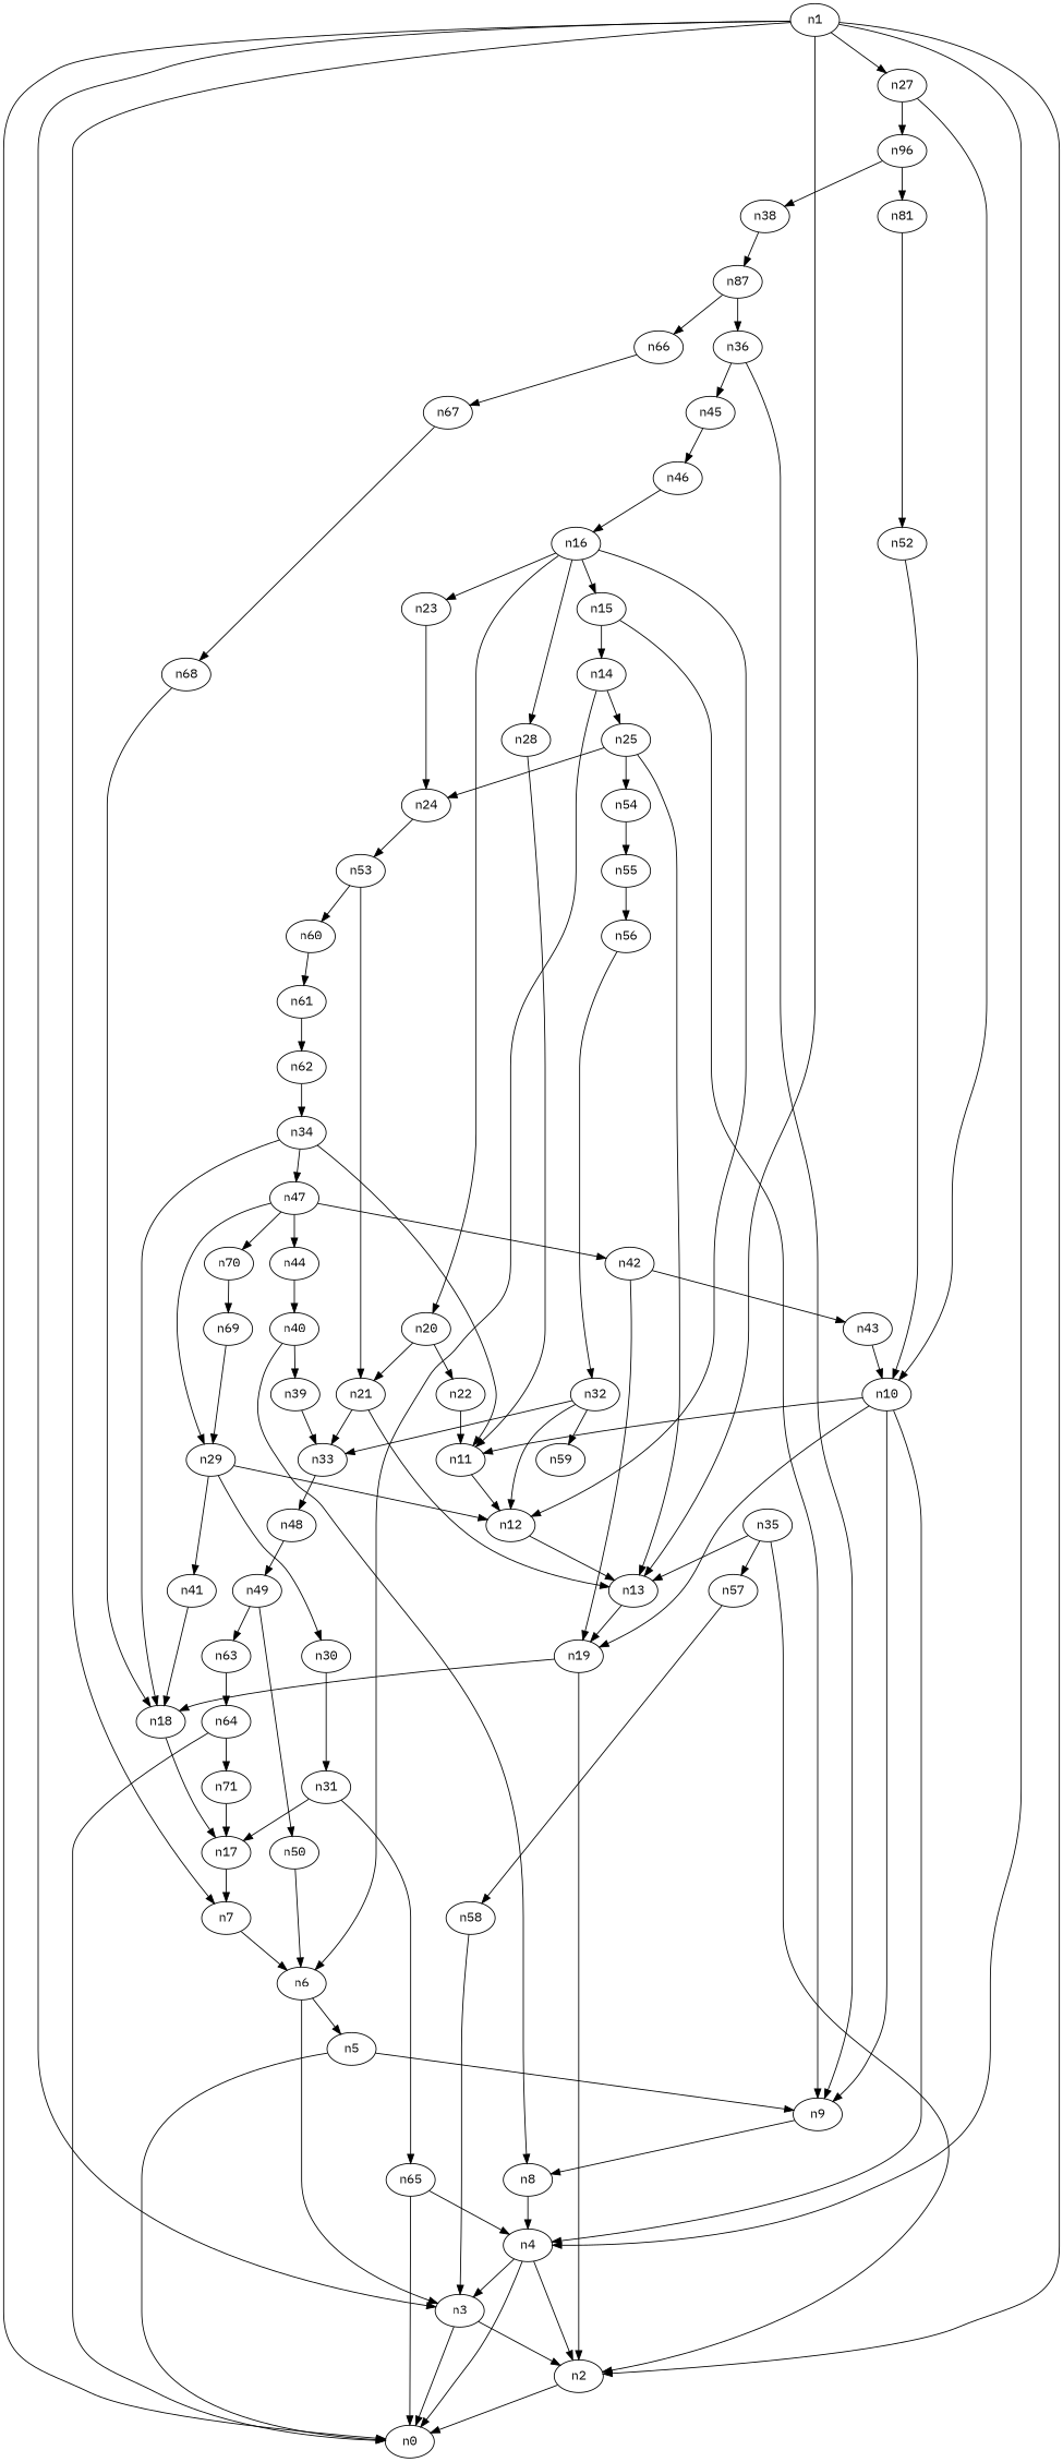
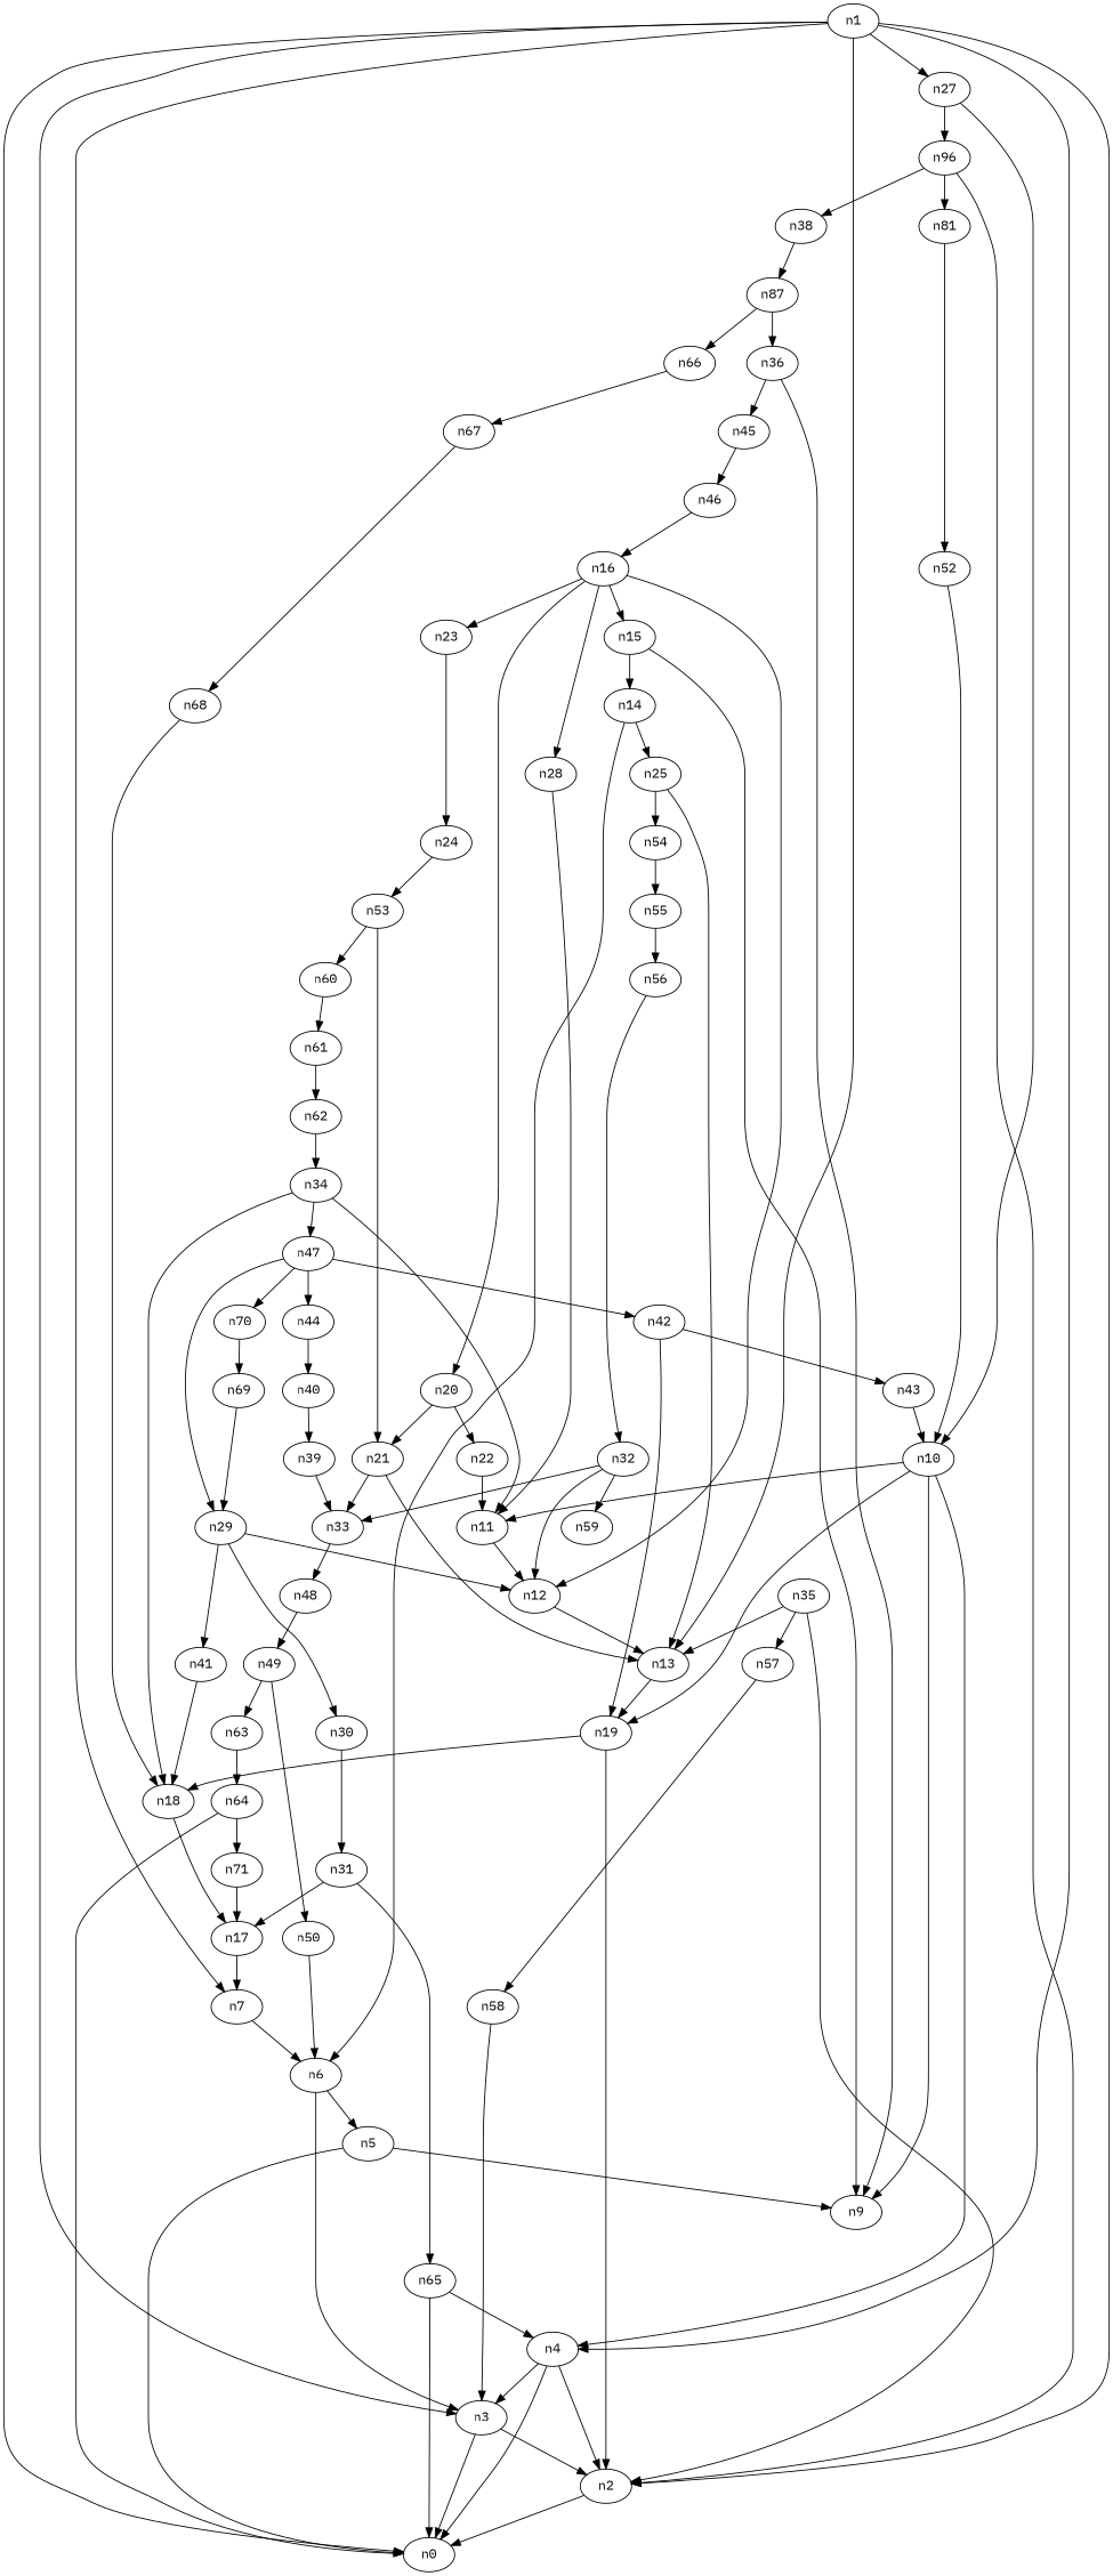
  digraph {
    fontname="IBM Plex Mono"
    node [fontname="IBM Plex Mono"]
    edge [fontname="IBM Plex Mono"]
    n1
    n0
    n2
    n3
    n4
    n7
    n13
    n27
    n6
    n19
    n10
    n26 [label=n96]
    n5
    n18
    n9
    n11
    n38
    n51 [label=n81]
-   n8
    n12
    n17
    n14
    n25
    n24
    n54
    n53
    n55
    n15
    n16
    n20
    n23
    n28
    n21
    n22
    n33
    n48
    n49
    n60
    n61
    n56
    n37 [label=n87]
    n52
    n36
    n66
    n29
    n30
    n41
    n31
    n65
    n32
    n59
    n35
    n57
    n50
    n63
    n34
    n47
    n42
    n44
    n70
    n43
    n40
    n69
    n58
    n45
    n46
    n67
    n68
    n39
    n64
    n71
    n62
    n1 -> n0
    n1 -> n2
    n1 -> n3
    n1 -> n4
    n1 -> n7
    n1 -> n13
    n1 -> n27
    n2 -> n0
    n3 -> n0
    n3 -> n2
    n4 -> n0
    n4 -> n2
    n4 -> n3
    n7 -> n6
    n13 -> n19
    n27 -> n10
    n27 -> n26
    n6 -> n3
    n6 -> n5
    n19 -> n2
    n19 -> n18
    n10 -> n4
    n10 -> n19
    n10 -> n9
    n10 -> n11
+   n26 -> n2
    n26 -> n38
    n26 -> n51
    n5 -> n0
    n5 -> n9
    n18 -> n17
-   n9 -> n8
    n11 -> n12
    n38 -> n37
    n51 -> n52
-   n8 -> n4
    n12 -> n13
    n17 -> n7
    n14 -> n6
    n14 -> n25
    n25 -> n13
-   n25 -> n24
    n25 -> n54
    n24 -> n53
    n54 -> n55
    n53 -> n21
    n53 -> n60
    n55 -> n56
    n15 -> n9
    n15 -> n14
    n16 -> n12
    n16 -> n15
    n16 -> n20
    n16 -> n23
    n16 -> n28
    n20 -> n21
    n20 -> n22
    n23 -> n24
    n28 -> n11
    n21 -> n13
    n21 -> n33
    n22 -> n11
    n33 -> n48
    n48 -> n49
    n49 -> n50
    n49 -> n63
    n60 -> n61
    n61 -> n62
    n56 -> n32
    n37 -> n36
    n37 -> n66
    n52 -> n10
    n36 -> n9
    n36 -> n45
    n66 -> n67
    n29 -> n12
    n29 -> n30
    n29 -> n41
    n30 -> n31
    n41 -> n18
    n31 -> n17
    n31 -> n65
    n65 -> n0
    n65 -> n4
    n32 -> n12
    n32 -> n33
    n32 -> n59
    n35 -> n2
    n35 -> n13
    n35 -> n57
    n57 -> n58
    n50 -> n6
    n63 -> n64
    n34 -> n18
    n34 -> n11
    n34 -> n47
    n47 -> n29
    n47 -> n42
    n47 -> n44
    n47 -> n70
    n42 -> n19
    n42 -> n43
    n44 -> n40
    n70 -> n69
    n43 -> n10
-   n40 -> n8
    n40 -> n39
    n69 -> n29
    n58 -> n3
    n45 -> n46
    n46 -> n16
    n67 -> n68
    n68 -> n18
    n39 -> n33
    n64 -> n0
    n64 -> n71
    n71 -> n17
    n62 -> n34
  }
